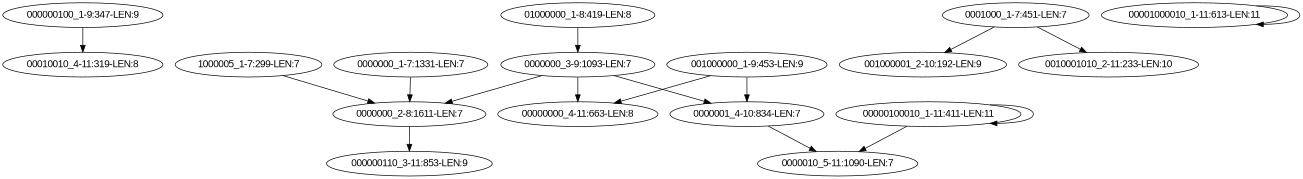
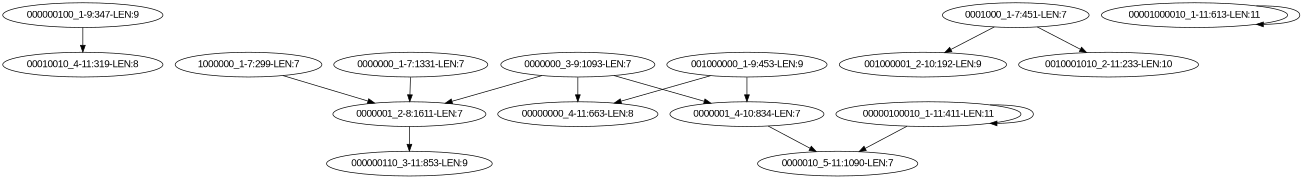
  digraph {
    fontname="Liberation Sans"
    node [fontname="Liberation Sans"]
    edge [fontname="Liberation Sans"]
    "000000100_1-9:347-LEN:9"
    "00010010_4-11:319-LEN:8"
-   "1000000_1-7:299-LEN:7" [label="1000005_1-7:299-LEN:7"]
-   "0000000_2-8:1611-LEN:7"
+   "1000000_1-7:299-LEN:7"
+   "0000000_2-8:1611-LEN:7" [label="0000001_2-8:1611-LEN:7"]
    "000000110_3-11:853-LEN:9"
    "0000000_3-9:1093-LEN:7"
    "00000000_4-11:663-LEN:8"
    "0000001_4-10:834-LEN:7"
    "0000000_1-7:1331-LEN:7"
    "0000010_5-11:1090-LEN:7"
    "0001000_1-7:451-LEN:7"
    "001000001_2-10:192-LEN:9"
    "0010001010_2-11:233-LEN:10"
-   "01000000_1-8:419-LEN:8"
    "001000000_1-9:453-LEN:9"
    "00000100010_1-11:411-LEN:11"
    "00001000010_1-11:613-LEN:11"
    "000000100_1-9:347-LEN:9" -> "00010010_4-11:319-LEN:8"
    "1000000_1-7:299-LEN:7" -> "0000000_2-8:1611-LEN:7"
    "0000000_2-8:1611-LEN:7" -> "000000110_3-11:853-LEN:9"
    "0000000_3-9:1093-LEN:7" -> "0000000_2-8:1611-LEN:7"
    "0000000_3-9:1093-LEN:7" -> "00000000_4-11:663-LEN:8"
    "0000000_3-9:1093-LEN:7" -> "0000001_4-10:834-LEN:7"
    "0000001_4-10:834-LEN:7" -> "0000010_5-11:1090-LEN:7"
    "0000000_1-7:1331-LEN:7" -> "0000000_2-8:1611-LEN:7"
    "0001000_1-7:451-LEN:7" -> "001000001_2-10:192-LEN:9"
    "0001000_1-7:451-LEN:7" -> "0010001010_2-11:233-LEN:10"
-   "01000000_1-8:419-LEN:8" -> "0000000_3-9:1093-LEN:7"
    "001000000_1-9:453-LEN:9" -> "00000000_4-11:663-LEN:8"
    "001000000_1-9:453-LEN:9" -> "0000001_4-10:834-LEN:7"
    "00000100010_1-11:411-LEN:11" -> "0000010_5-11:1090-LEN:7"
    "00000100010_1-11:411-LEN:11" -> "00000100010_1-11:411-LEN:11"
    "00001000010_1-11:613-LEN:11" -> "00001000010_1-11:613-LEN:11"
  }
